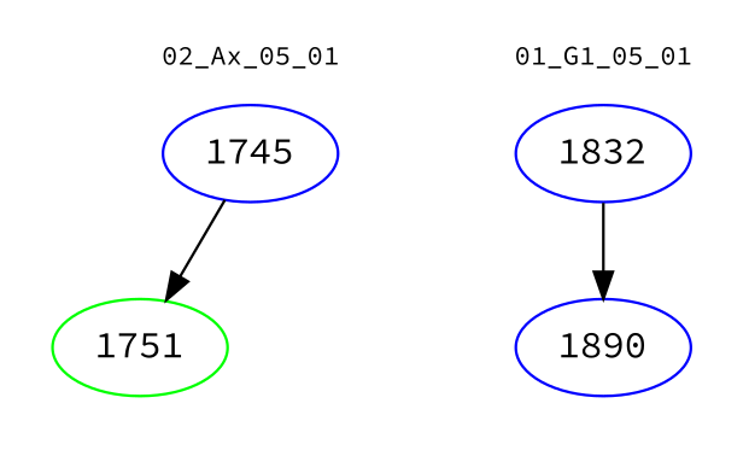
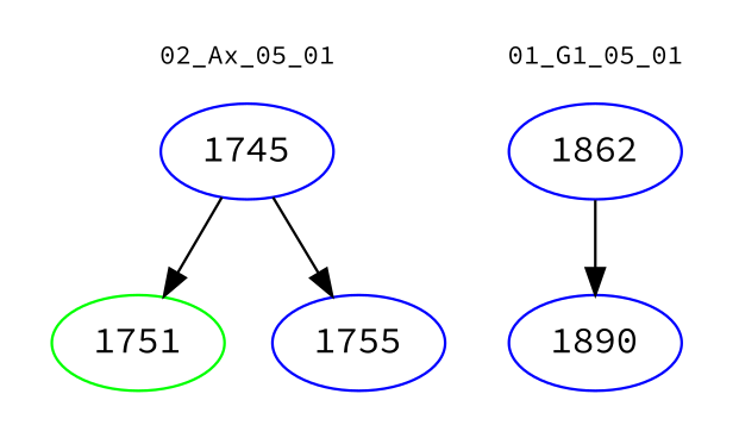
  digraph {
    fontname="Source Code Pro"
    node [color=blue fontname="Source Code Pro"]
    edge [color=black fontname="Source Code Pro"]
    n1 [label=1745]
    n2 [color=green label=1751]
-   n4 [label=1832]
+   n3 [label=1755]
+   n4 [label=1862]
    n5 [label=1890]
    subgraph cluster_1 {
      color=white
      fontsize=10
      label="02_Ax_05_01"
      n1
      n2
+     n3
    }
    subgraph cluster_2 {
      color=white
      fontsize=10
      label="01_G1_05_01"
      n4
      n5
    }
    n1 -> n2
+   n1 -> n3
    n4 -> n5
  }
